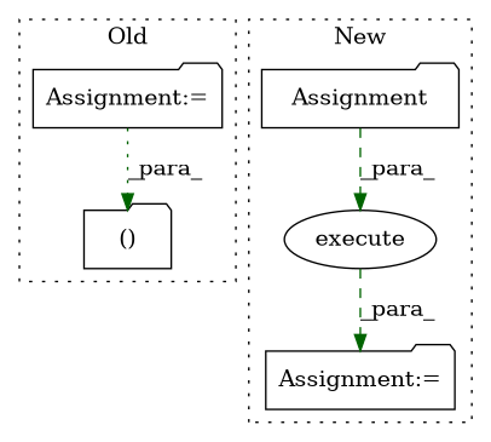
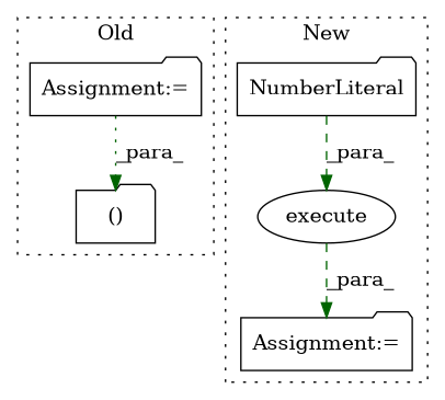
  digraph {
    node [a=7 shape=folder]
    edge [color=darkgreen style=dashed]
    n1 [a=106 l=28 label="()" s=12756]
    n2 [l=9 label="Assignment:=" s=12193]
    n3 [a=32 l="8,1" label=execute s="11008,11021" shape=ellipse]
    n4 [l=2 label="Assignment:=" s=10998]
-   n5 [a=34 l=1 label=Assignment s=11020]
+   n5 [a=34 l=1 label=NumberLiteral s=11020]
    subgraph cluster_1 {
      label=Old
      style=dotted
      n1
      n2
    }
    subgraph cluster_2 {
      label=New
      style=dotted
      n3
      n4
      n5
    }
    n2 -> n1 [label=_para_ style=dotted]
    n3 -> n4 [label=_para_]
    n5 -> n3 [label=_para_]
  }
